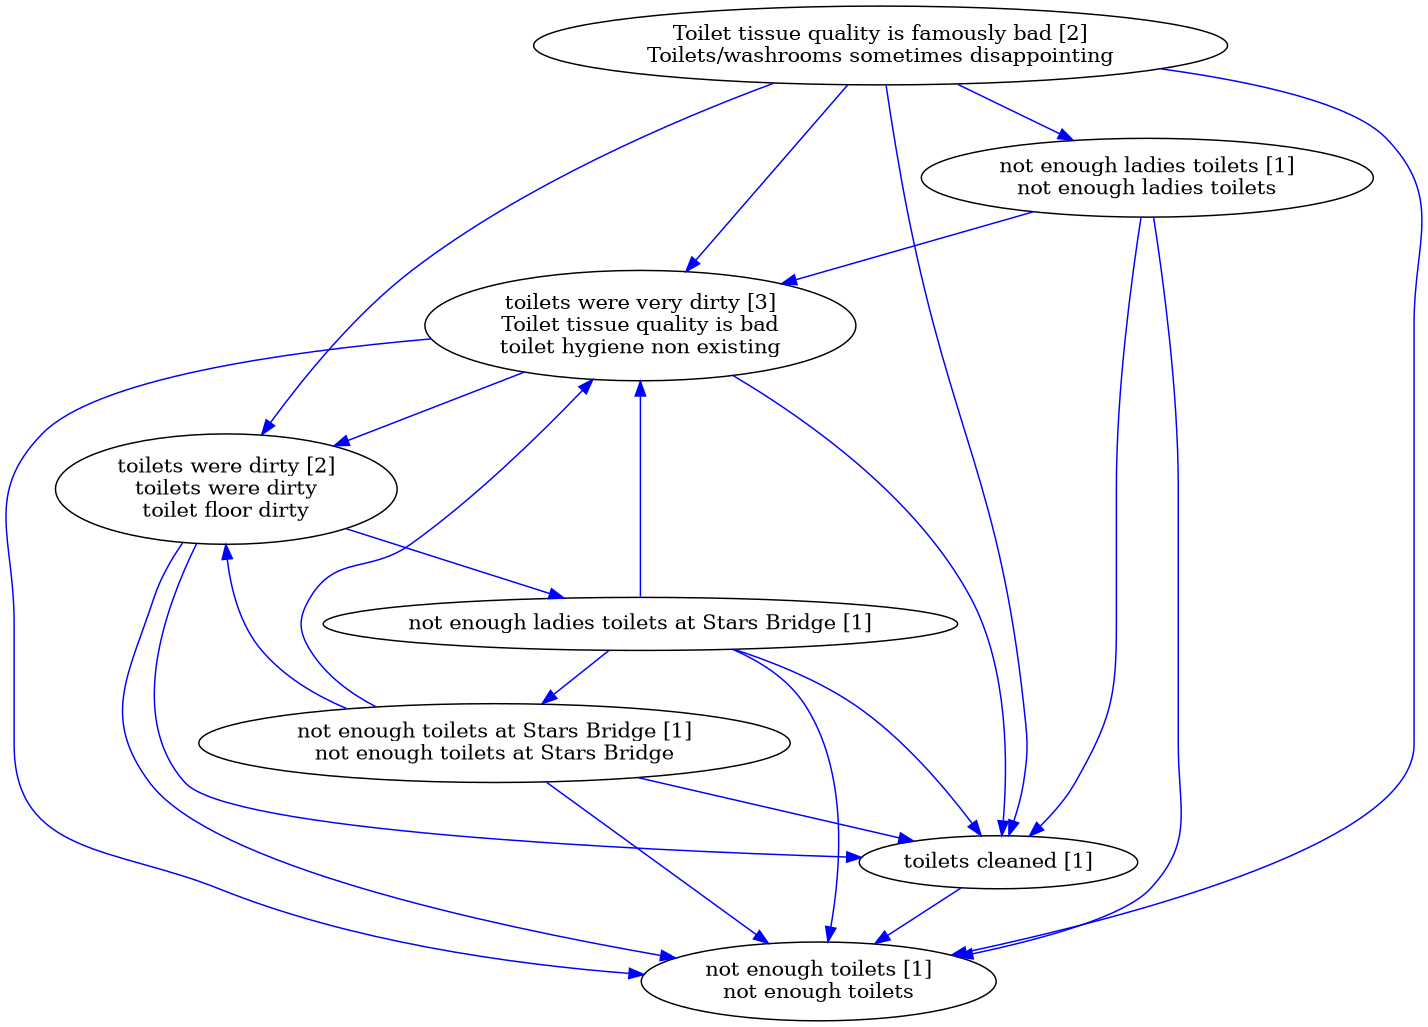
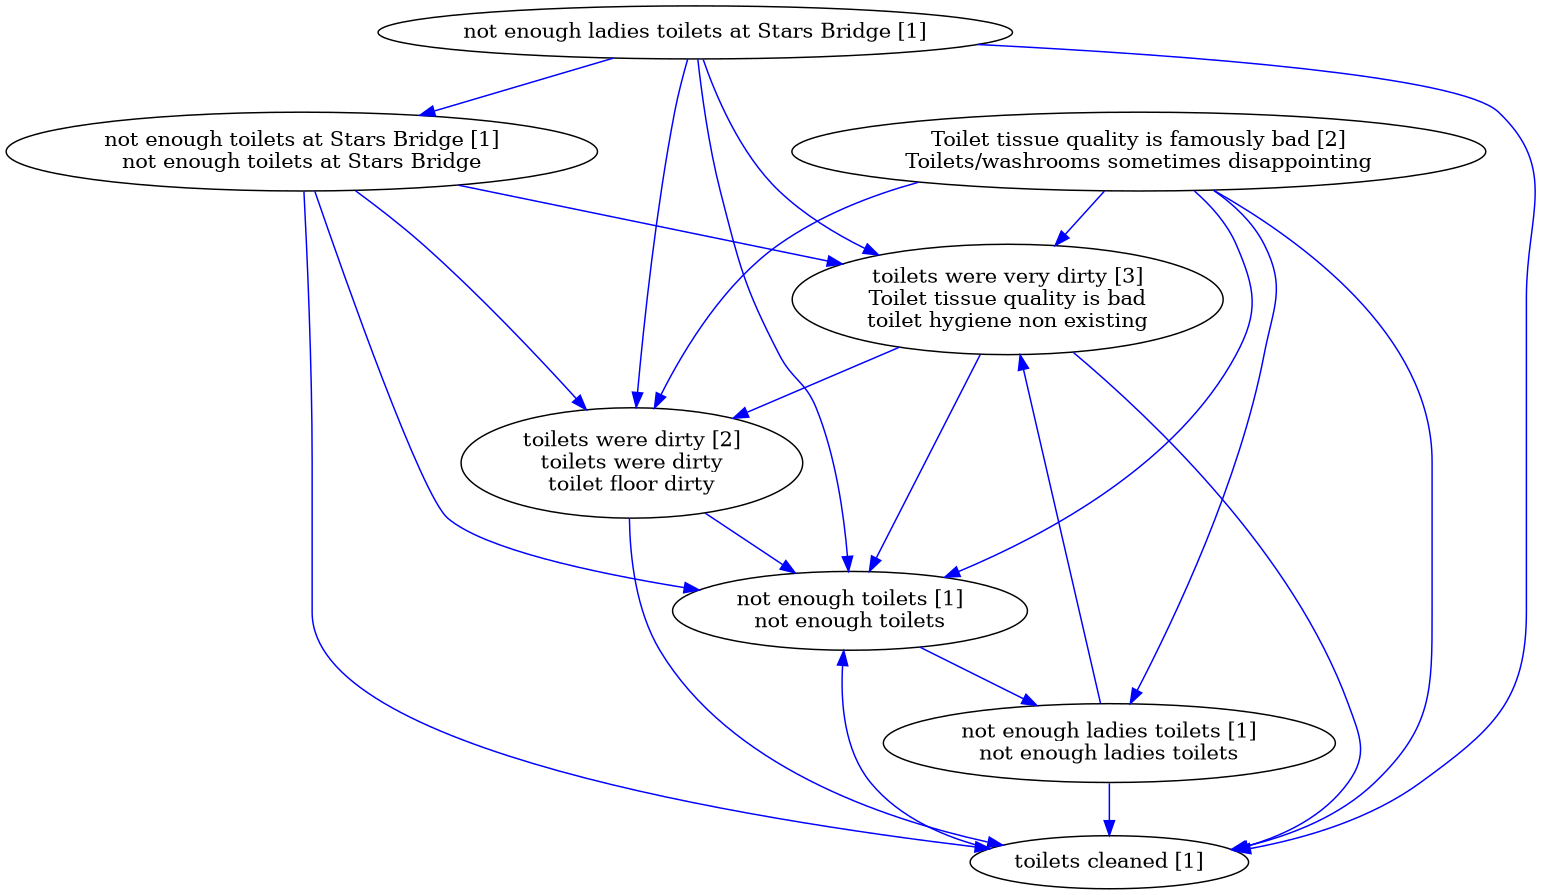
  digraph {
    edge [color=blue]
    "toilets were very dirty [3]\nToilet tissue quality is bad\ntoilet hygiene non existing"
    "toilets were dirty [2]\ntoilets were dirty\ntoilet floor dirty"
    "not enough toilets [1]\nnot enough toilets"
    "toilets cleaned [1]"
    "Toilet tissue quality is famously bad [2]\nToilets/washrooms sometimes disappointing"
    "not enough ladies toilets [1]\nnot enough ladies toilets"
    "not enough ladies toilets at Stars Bridge [1]"
    "not enough toilets at Stars Bridge [1]\nnot enough toilets at Stars Bridge"
    "toilets were very dirty [3]\nToilet tissue quality is bad\ntoilet hygiene non existing" -> "toilets were dirty [2]\ntoilets were dirty\ntoilet floor dirty"
    "toilets were very dirty [3]\nToilet tissue quality is bad\ntoilet hygiene non existing" -> "not enough toilets [1]\nnot enough toilets"
    "toilets were very dirty [3]\nToilet tissue quality is bad\ntoilet hygiene non existing" -> "toilets cleaned [1]"
    "toilets were dirty [2]\ntoilets were dirty\ntoilet floor dirty" -> "not enough toilets [1]\nnot enough toilets"
    "toilets were dirty [2]\ntoilets were dirty\ntoilet floor dirty" -> "toilets cleaned [1]"
    "toilets cleaned [1]" -> "not enough toilets [1]\nnot enough toilets"
    "Toilet tissue quality is famously bad [2]\nToilets/washrooms sometimes disappointing" -> "toilets were very dirty [3]\nToilet tissue quality is bad\ntoilet hygiene non existing"
    "Toilet tissue quality is famously bad [2]\nToilets/washrooms sometimes disappointing" -> "toilets were dirty [2]\ntoilets were dirty\ntoilet floor dirty"
    "Toilet tissue quality is famously bad [2]\nToilets/washrooms sometimes disappointing" -> "not enough toilets [1]\nnot enough toilets"
    "Toilet tissue quality is famously bad [2]\nToilets/washrooms sometimes disappointing" -> "toilets cleaned [1]"
    "Toilet tissue quality is famously bad [2]\nToilets/washrooms sometimes disappointing" -> "not enough ladies toilets [1]\nnot enough ladies toilets"
    "not enough ladies toilets [1]\nnot enough ladies toilets" -> "toilets were very dirty [3]\nToilet tissue quality is bad\ntoilet hygiene non existing"
-   "not enough ladies toilets [1]\nnot enough ladies toilets" -> "not enough toilets [1]\nnot enough toilets"
+   "not enough toilets [1]\nnot enough toilets" -> "not enough ladies toilets [1]\nnot enough ladies toilets"
    "not enough ladies toilets [1]\nnot enough ladies toilets" -> "toilets cleaned [1]"
    "not enough ladies toilets at Stars Bridge [1]" -> "toilets were very dirty [3]\nToilet tissue quality is bad\ntoilet hygiene non existing"
-   "toilets were dirty [2]\ntoilets were dirty\ntoilet floor dirty" -> "not enough ladies toilets at Stars Bridge [1]"
+   "not enough ladies toilets at Stars Bridge [1]" -> "toilets were dirty [2]\ntoilets were dirty\ntoilet floor dirty"
    "not enough ladies toilets at Stars Bridge [1]" -> "not enough toilets [1]\nnot enough toilets"
    "not enough ladies toilets at Stars Bridge [1]" -> "toilets cleaned [1]"
    "not enough ladies toilets at Stars Bridge [1]" -> "not enough toilets at Stars Bridge [1]\nnot enough toilets at Stars Bridge"
    "not enough toilets at Stars Bridge [1]\nnot enough toilets at Stars Bridge" -> "toilets were very dirty [3]\nToilet tissue quality is bad\ntoilet hygiene non existing"
    "not enough toilets at Stars Bridge [1]\nnot enough toilets at Stars Bridge" -> "toilets were dirty [2]\ntoilets were dirty\ntoilet floor dirty"
    "not enough toilets at Stars Bridge [1]\nnot enough toilets at Stars Bridge" -> "not enough toilets [1]\nnot enough toilets"
    "not enough toilets at Stars Bridge [1]\nnot enough toilets at Stars Bridge" -> "toilets cleaned [1]"
  }
